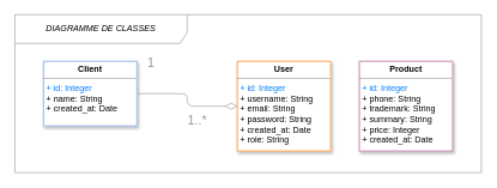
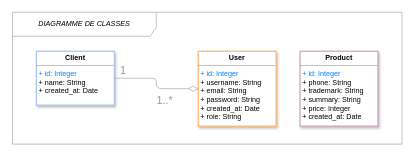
  <mxCell id="0" />
  <mxCell id="1" parent="0" />
  <mxCell id="2" value="&lt;span style=&quot;font-size: 12px;&quot;&gt;DIAGRAMME DE CLASSES&lt;/span&gt;" style="shape=umlFrame;whiteSpace=wrap;html=1;width=240;height=40;fillColor=#FFFFFF;swimlaneFillColor=#ffffff;strokeColor=#999999;fontSize=12;fontStyle=2" parent="1" vertex="1"><mxGeometry x="20" y="20" width="650" height="220" as="geometry" /></mxCell>
  <mxCell id="3" value="&lt;p style=&quot;margin: 0px ; margin-top: 4px ; text-align: center&quot;&gt;&lt;b&gt;User&lt;/b&gt;&lt;/p&gt;&lt;hr size=&quot;1&quot;&gt;&lt;p style=&quot;margin: 0px ; margin-left: 4px&quot;&gt;&lt;font color=&quot;#007fff&quot;&gt;+ id: Integer&lt;/font&gt;&lt;br&gt;&lt;/p&gt;&lt;p style=&quot;margin: 0px ; margin-left: 4px&quot;&gt;&lt;span&gt;+ username: String&lt;/span&gt;&lt;/p&gt;&lt;p style=&quot;margin: 0px ; margin-left: 4px&quot;&gt;&lt;span&gt;+ email: String&lt;/span&gt;&lt;/p&gt;&lt;p style=&quot;margin: 0px ; margin-left: 4px&quot;&gt;+ password: String&lt;/p&gt;&lt;p style=&quot;margin: 0px ; margin-left: 4px&quot;&gt;+ created_at: Date&lt;/p&gt;&lt;p style=&quot;margin: 0px ; margin-left: 4px&quot;&gt;+ role: String&lt;/p&gt;&lt;p style=&quot;margin: 0px ; margin-left: 4px&quot;&gt;&lt;br&gt;&lt;/p&gt;&lt;p style=&quot;margin: 0px ; margin-left: 4px&quot;&gt;&lt;span&gt;&amp;nbsp;&lt;/span&gt;&lt;/p&gt;&lt;p style=&quot;margin: 0px ; margin-left: 4px&quot;&gt;&lt;font color=&quot;#007FFF&quot;&gt;&lt;br&gt;&lt;/font&gt;&lt;/p&gt;" style="verticalAlign=top;align=left;overflow=fill;fontSize=12;fontFamily=Helvetica;html=1;fillColor=#FFFFFF;strokeWidth=2;shadow=1;strokeColor=#FFB570;" parent="1" vertex="1"><mxGeometry x="330" y="85" width="130" height="125" as="geometry" /></mxCell>
  <mxCell id="4" value="&lt;p style=&quot;margin: 0px ; margin-top: 4px ; text-align: center&quot;&gt;&lt;b&gt;Client&lt;/b&gt;&lt;/p&gt;&lt;hr size=&quot;1&quot;&gt;&lt;p style=&quot;margin: 0px ; margin-left: 4px&quot;&gt;&lt;font color=&quot;#007fff&quot;&gt;+ id: Integer&lt;/font&gt;&lt;/p&gt;&lt;p style=&quot;margin: 0px 0px 0px 4px&quot;&gt;+ name: String&lt;br&gt;&lt;/p&gt;&lt;p style=&quot;margin: 0px 0px 0px 4px&quot;&gt;+ created_at: Date&lt;/p&gt;&lt;p style=&quot;margin: 0px 0px 0px 4px&quot;&gt;&lt;br&gt;&lt;/p&gt;&amp;nbsp;" style="verticalAlign=top;align=left;overflow=fill;fontSize=12;fontFamily=Helvetica;html=1;gradientDirection=north;strokeWidth=2;rounded=0;shadow=1;strokeColor=#A9C4EB;" parent="1" vertex="1"><mxGeometry x="60" y="85" width="130" height="90" as="geometry" /></mxCell>
  <mxCell id="5" value="1..*" style="text;strokeColor=none;fillColor=none;align=left;verticalAlign=top;spacingLeft=4;spacingRight=4;overflow=hidden;rotatable=0;points=[[0,0.5],[1,0.5]];portConstraint=eastwest;fontSize=18;fontColor=#999999;" parent="1" vertex="1"><mxGeometry x="255" y="150" width="40" height="30" as="geometry" /></mxCell>
  <mxCell id="6" value="" style="endArrow=open;html=1;endSize=0;startArrow=diamondThin;startSize=14;startFill=0;edgeStyle=orthogonalEdgeStyle;align=left;verticalAlign=bottom;entryX=1;entryY=0.5;entryDx=0;entryDy=0;exitX=0;exitY=0.5;exitDx=0;exitDy=0;strokeColor=#999999;" parent="1" source="3" target="4" edge="1"><mxGeometry x="-1" y="3" relative="1" as="geometry"><mxPoint x="22" y="208" as="sourcePoint" /><mxPoint x="48.9" y="159" as="targetPoint" /><Array as="points"><mxPoint x="260" y="148" /><mxPoint x="260" y="130" /></Array></mxGeometry></mxCell>
  <mxCell id="7" value="&lt;p style=&quot;margin: 0px ; margin-top: 4px ; text-align: center&quot;&gt;&lt;b&gt;Product&lt;/b&gt;&lt;/p&gt;&lt;hr size=&quot;1&quot;&gt;&lt;p style=&quot;margin: 0px ; margin-left: 4px&quot;&gt;&lt;font color=&quot;#007fff&quot;&gt;+ id: Integer&lt;/font&gt;&lt;br&gt;&lt;/p&gt;&lt;p style=&quot;margin: 0px ; margin-left: 4px&quot;&gt;&lt;span&gt;+ phone: String&lt;/span&gt;&lt;/p&gt;&lt;p style=&quot;margin: 0px ; margin-left: 4px&quot;&gt;&lt;span&gt;+ trademark: String&lt;/span&gt;&lt;/p&gt;&lt;p style=&quot;margin: 0px ; margin-left: 4px&quot;&gt;&lt;span&gt;+ summary: String&lt;/span&gt;&lt;/p&gt;&lt;p style=&quot;margin: 0px ; margin-left: 4px&quot;&gt;&lt;span&gt;+ price: Integer&lt;/span&gt;&lt;/p&gt;&lt;p style=&quot;margin: 0px ; margin-left: 4px&quot;&gt;+ created_at: Date&lt;/p&gt;&lt;p style=&quot;margin: 0px ; margin-left: 4px&quot;&gt;&lt;br&gt;&lt;/p&gt;&lt;p style=&quot;margin: 0px ; margin-left: 4px&quot;&gt;&lt;span&gt;&amp;nbsp;&lt;/span&gt;&lt;/p&gt;&lt;p style=&quot;margin: 0px ; margin-left: 4px&quot;&gt;&lt;font color=&quot;#007FFF&quot;&gt;&lt;br&gt;&lt;/font&gt;&lt;/p&gt;" style="verticalAlign=top;align=left;overflow=fill;fontSize=12;fontFamily=Helvetica;html=1;fillColor=#FFFFFF;strokeWidth=2;shadow=1;strokeColor=#CDA2BE;" parent="1" vertex="1"><mxGeometry x="500" y="85" width="130" height="125" as="geometry" /></mxCell>
- <mxCell id="8" value="1" style="text;strokeColor=none;fillColor=none;align=left;verticalAlign=top;spacingLeft=4;spacingRight=4;overflow=hidden;rotatable=0;points=[[0,0.5],[1,0.5]];portConstraint=eastwest;fontSize=18;dashed=1;fontColor=#999999;" parent="1" vertex="1"><mxGeometry x="199" y="70" width="20" height="30" as="geometry" /></mxCell>
+ <mxCell id="8" value="1" style="text;strokeColor=none;fillColor=none;align=left;verticalAlign=top;spacingLeft=4;spacingRight=4;overflow=hidden;rotatable=0;points=[[0,0.5],[1,0.5]];portConstraint=eastwest;fontSize=18;dashed=1;fontColor=#999999;" parent="1" vertex="1"><mxGeometry x="194" y="100" width="20" height="30" as="geometry" /></mxCell>
